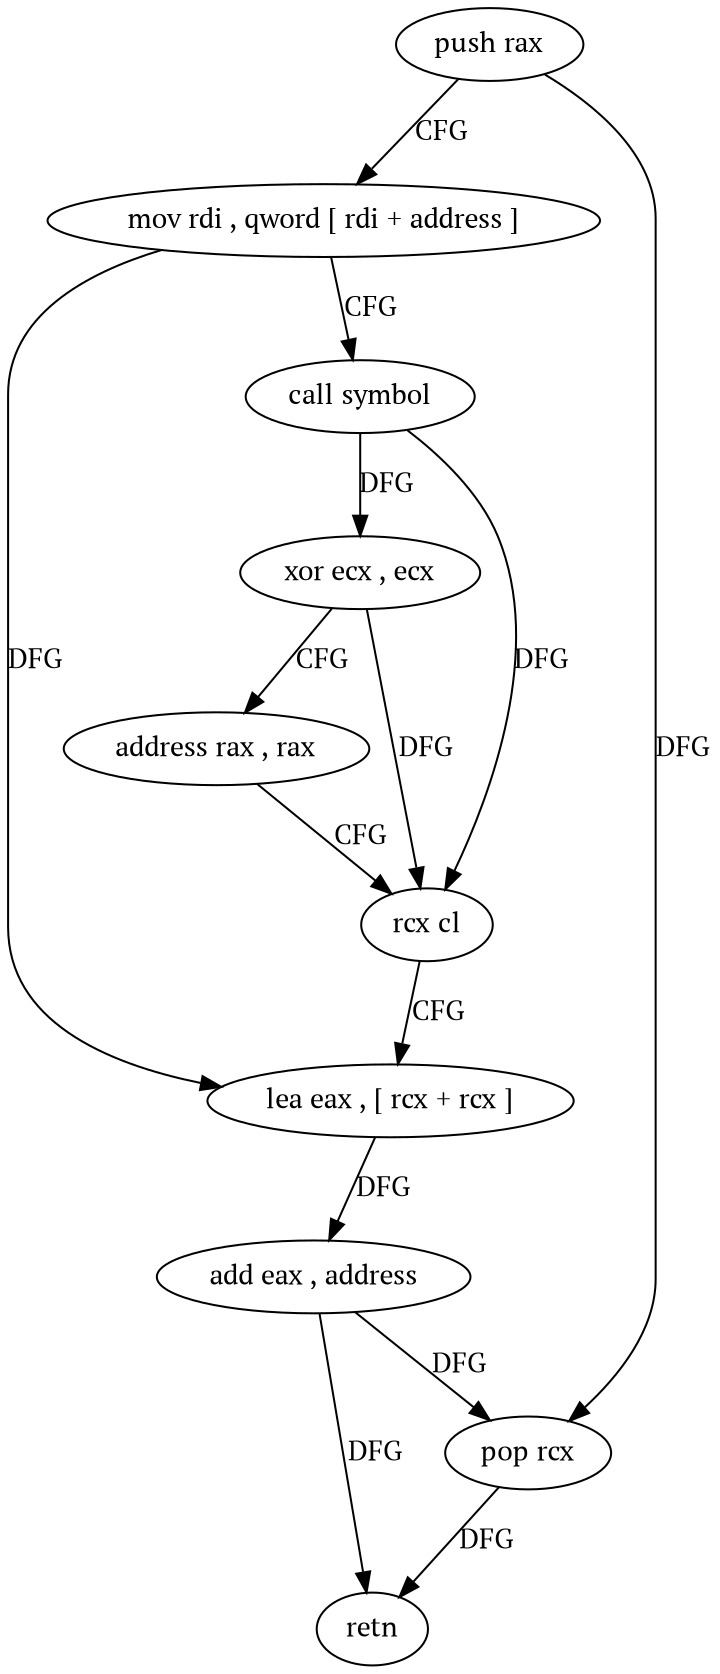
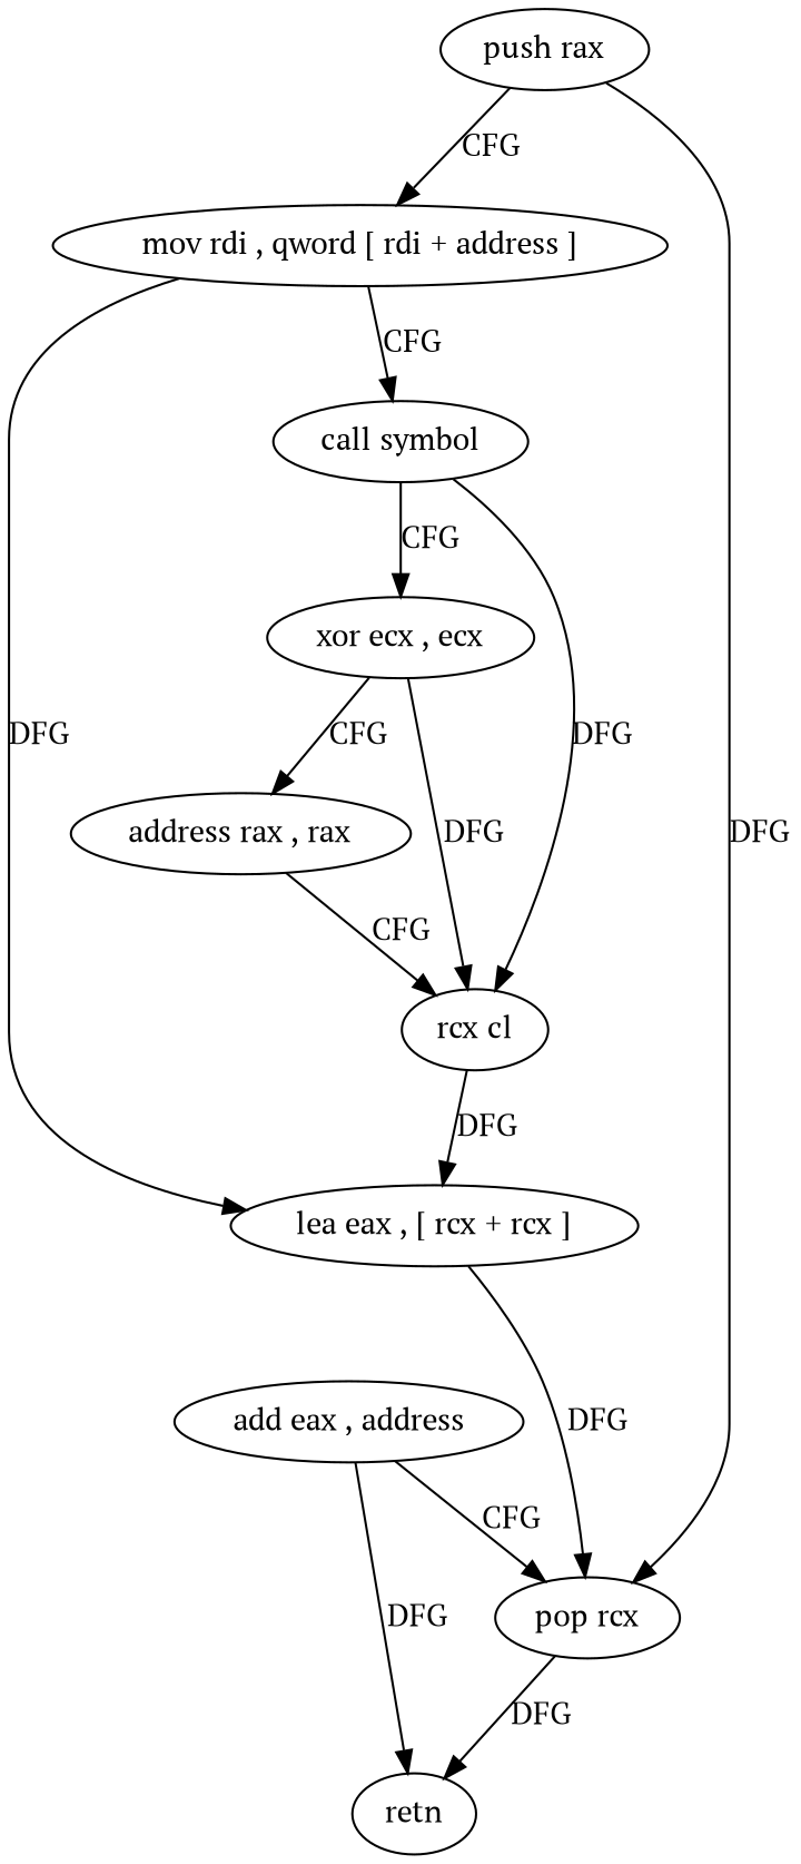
  digraph {
    fontname="PT Serif"
    node [fontname="PT Serif"]
    edge [fontname="PT Serif"]
    n1 [label="push rax"]
    n2 [label="mov rdi , qword [ rdi + address ]"]
    n3 [label="pop rcx"]
    n4 [label="call symbol"]
    n5 [label="lea eax , [ rcx + rcx ]"]
    n6 [label=retn]
    n7 [label="xor ecx , ecx"]
    n8 [label="rcx cl"]
    n9 [label="address rax , rax"]
    n10 [label="add eax , address"]
    n1 -> n2 [label=CFG]
    n1 -> n3 [label=DFG]
    n2 -> n4 [label=CFG]
    n2 -> n5 [label=DFG]
    n3 -> n6 [label=DFG]
-   n4 -> n7 [label=DFG]
+   n4 -> n7 [label=CFG]
    n4 -> n8 [label=DFG]
-   n5 -> n10 [label=DFG]
+   n5 -> n3 [label=DFG]
    n7 -> n8 [label=DFG]
    n7 -> n9 [label=CFG]
-   n8 -> n5 [label=CFG]
+   n8 -> n5 [label=DFG]
    n9 -> n8 [label=CFG]
-   n10 -> n3 [label=DFG]
+   n10 -> n3 [label=CFG]
    n10 -> n6 [label=DFG]
  }
